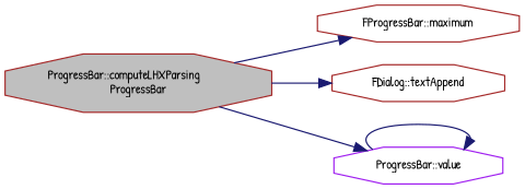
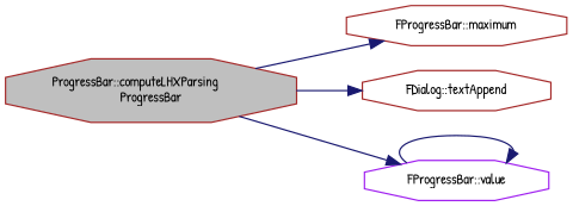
  digraph {
    fontname="Patrick Hand"
    rankdir=LR
    node [color=brown fillcolor=white fontname="Patrick Hand" fontsize=10 shape=octagon style=filled]
    edge [color=midnightblue fontname="Patrick Hand" fontsize=10 labelfontname=Helvetica labelfontsize=10 style=solid]
    n1 [fillcolor=grey75 fontcolor=black height=0.2 label="ProgressBar::computeLHXParsing\lProgressBar" width=0.4]
    n2 [height=0.2 label="FProgressBar::maximum" width=0.4]
    n3 [height=0.2 label="FDialog::textAppend" width=0.4]
-   n4 [color=purple height=0.2 label="ProgressBar::value" width=0.4]
+   n4 [color=purple height=0.2 label="FProgressBar::value" width=0.4]
    n1 -> n2
    n1 -> n3
    n1 -> n4
    n4 -> n4
  }
